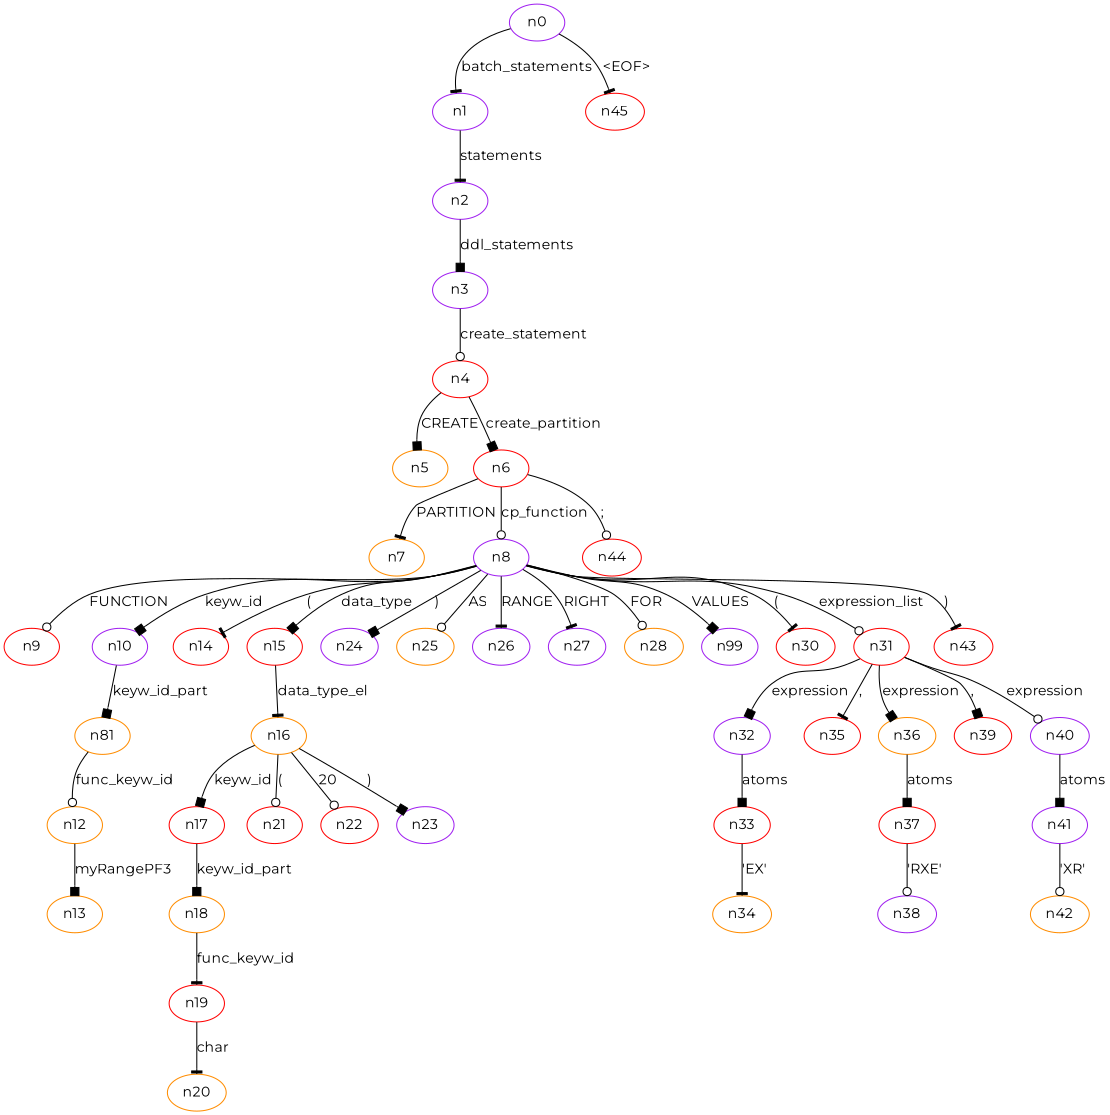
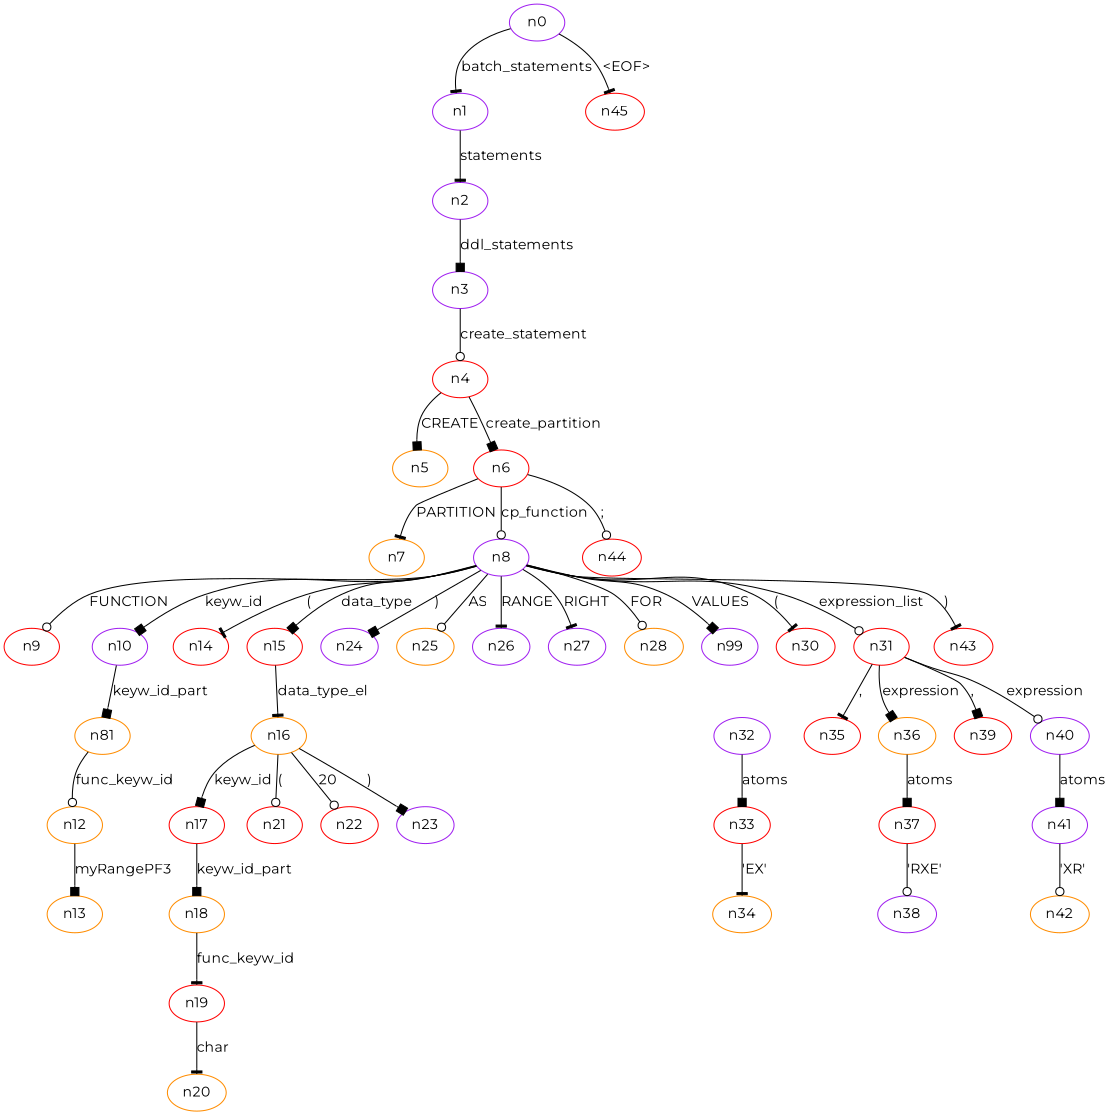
  digraph {
    fontname=Montserrat
    node [color=red fontname=Montserrat]
    edge [arrowhead=box fontname=Montserrat]
    n0 [color=purple]
    n1 [color=purple]
    n45
    n2 [color=purple]
    n3 [color=purple]
    n4
    n5 [color=darkorange]
    n6
    n7 [color=darkorange]
    n8 [color=purple]
    n44
    n9
    n10 [color=purple]
    n14
    n15
    n24 [color=purple]
    n25 [color=darkorange]
    n26 [color=purple]
    n27 [color=purple]
    n28 [color=darkorange]
    n29 [color=purple label=n99]
    n30
    n31
    n43
    n11 [color=darkorange label=n81]
    n16 [color=darkorange]
    n32 [color=purple]
    n35
    n36 [color=darkorange]
    n39
    n40 [color=purple]
    n12 [color=darkorange]
    n13 [color=darkorange]
    n17
    n21
    n22
    n23 [color=purple]
    n18 [color=darkorange]
    n19
    n20 [color=darkorange]
    n33
    n37
    n41 [color=purple]
    n34 [color=darkorange]
    n38 [color=purple]
    n42 [color=darkorange]
    n0 -> n1 [arrowhead=tee label=batch_statements]
    n0 -> n45 [arrowhead=tee label="<EOF>"]
    n1 -> n2 [arrowhead=tee label=statements]
    n2 -> n3 [label=ddl_statements]
    n3 -> n4 [arrowhead=odot label=create_statement]
    n4 -> n5 [label=CREATE]
    n4 -> n6 [label=create_partition]
    n6 -> n7 [arrowhead=tee label=PARTITION]
    n6 -> n8 [arrowhead=odot label=cp_function]
    n6 -> n44 [arrowhead=odot label=";"]
    n8 -> n9 [arrowhead=odot label=FUNCTION]
    n8 -> n10 [label=keyw_id]
    n8 -> n14 [arrowhead=tee label="("]
    n8 -> n15 [label=data_type]
    n8 -> n24 [label=")"]
    n8 -> n25 [arrowhead=odot label=AS]
    n8 -> n26 [arrowhead=tee label=RANGE]
    n8 -> n27 [arrowhead=tee label=RIGHT]
    n8 -> n28 [arrowhead=odot label=FOR]
    n8 -> n29 [label=VALUES]
    n8 -> n30 [arrowhead=tee label="("]
    n8 -> n31 [arrowhead=odot label=expression_list]
    n8 -> n43 [arrowhead=tee label=")"]
    n10 -> n11 [label=keyw_id_part]
    n15 -> n16 [arrowhead=tee label=data_type_el]
-   n31 -> n32 [label=expression]
    n31 -> n35 [arrowhead=tee label=","]
    n31 -> n36 [label=expression]
    n31 -> n39 [label=","]
    n31 -> n40 [arrowhead=odot label=expression]
    n11 -> n12 [arrowhead=odot label=func_keyw_id]
    n16 -> n17 [label=keyw_id]
    n16 -> n21 [arrowhead=odot label="("]
    n16 -> n22 [arrowhead=odot label=20]
    n16 -> n23 [label=")"]
    n32 -> n33 [label=atoms]
    n36 -> n37 [label=atoms]
    n40 -> n41 [label=atoms]
    n12 -> n13 [label=myRangePF3]
    n17 -> n18 [label=keyw_id_part]
    n18 -> n19 [arrowhead=tee label=func_keyw_id]
    n19 -> n20 [arrowhead=tee label=char]
    n33 -> n34 [arrowhead=tee label="'EX'"]
    n37 -> n38 [arrowhead=odot label="'RXE'"]
    n41 -> n42 [arrowhead=odot label="'XR'"]
  }
